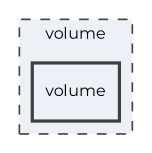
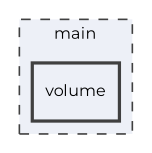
  digraph {
    compound=true
    fontname=Montserrat
    n1 [color=grey25 fillcolor="#edf0f7" fontname=Montserrat fontsize=10 label=volume shape=box style="filled,bold,"]
    subgraph cluster_1 {
      bgcolor="#edf0f7"
      fontsize=10
-     label=volume
+     label=main
      pencolor=grey25
      style="filled,dashed,"
      n1
    }
  }
